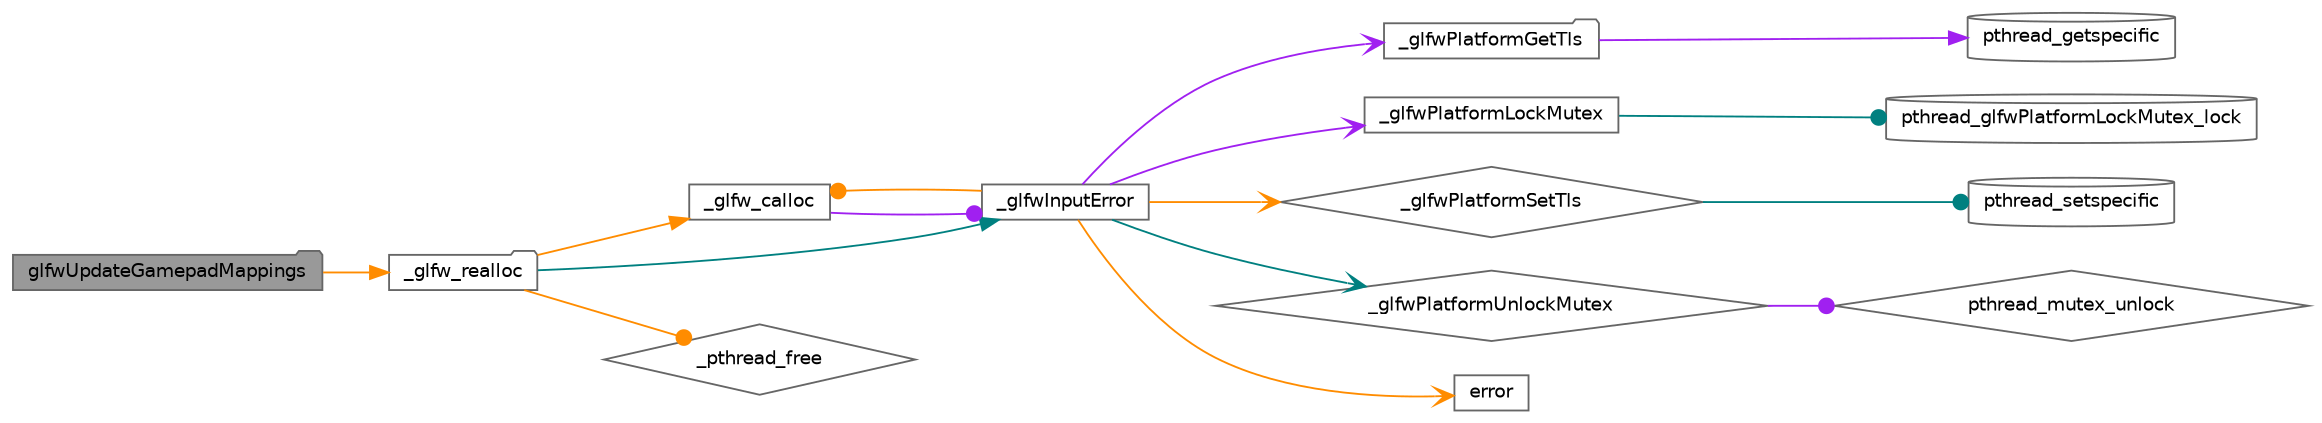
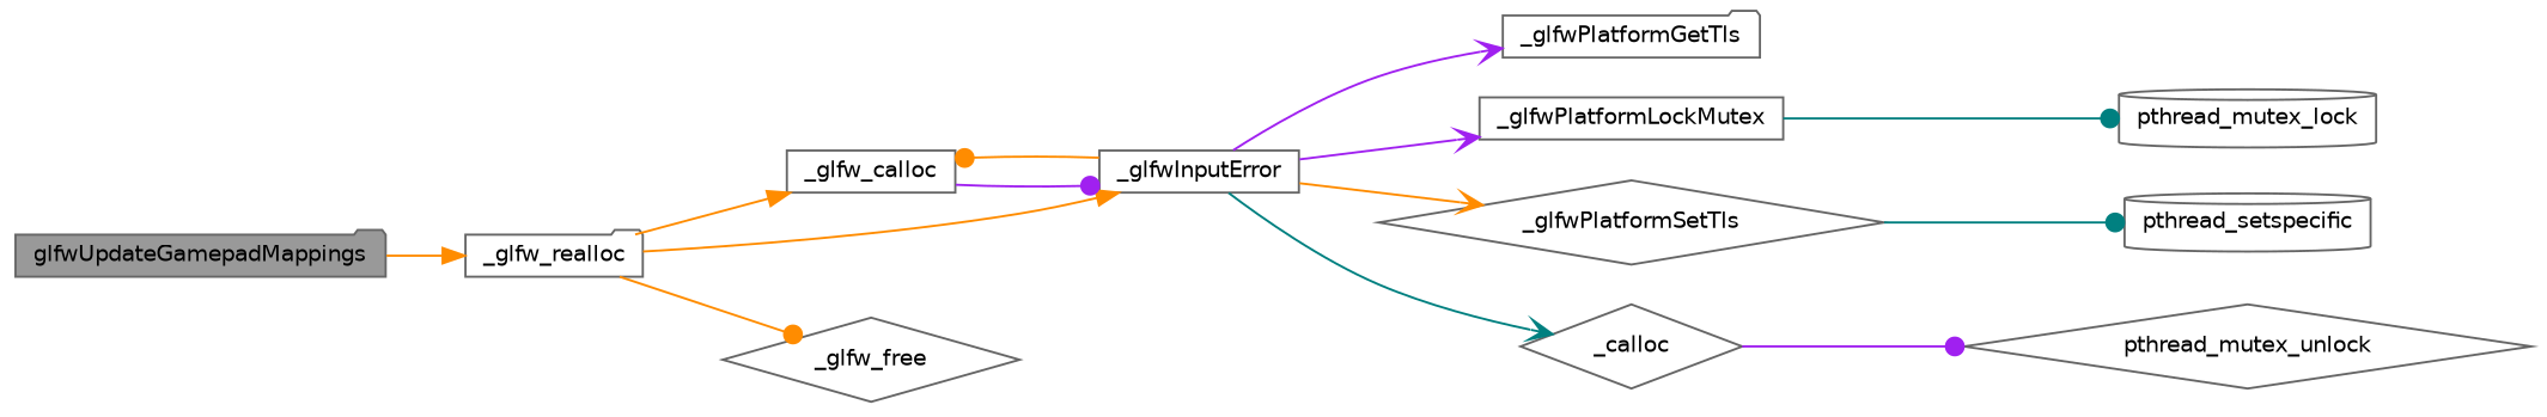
  digraph {
    rankdir=LR
    node [color=grey40 fillcolor=white fontname=Helvetica fontsize=10 shape=box style=filled]
    edge [arrowhead=dot color=darkorange fontname=Helvetica fontsize=10 labelfontname=Helvetica labelfontsize=10 style=solid]
    n1 [color=gray40 fillcolor=grey60 fontcolor=black height=0.2 label=glfwUpdateGamepadMappings shape=folder width=0.4]
    n2 [height=0.2 label=_glfw_realloc shape=folder width=0.4]
    n3 [height=0.2 label=_glfw_calloc width=0.4]
    n4 [height=0.2 label=_glfwInputError width=0.4]
-   n5 [height=0.2 label=_pthread_free shape=diamond width=0.4]
+   n5 [height=0.2 label=_glfw_free shape=diamond width=0.4]
    n6 [height=0.2 label=_glfwPlatformGetTls shape=folder width=0.4]
    n7 [height=0.2 label=_glfwPlatformLockMutex width=0.4]
    n8 [height=0.2 label=_glfwPlatformSetTls shape=diamond width=0.4]
-   n9 [height=0.2 label=_glfwPlatformUnlockMutex shape=diamond width=0.4]
-   n10 [height=0.2 label=error width=0.4]
-   n11 [height=0.2 label=pthread_getspecific shape=cylinder width=0.4]
-   n12 [height=0.2 label=pthread_glfwPlatformLockMutex_lock shape=cylinder width=0.4]
+   n9 [height=0.2 label=_calloc shape=diamond width=0.4]
+   n12 [height=0.2 label=pthread_mutex_lock shape=cylinder width=0.4]
    n13 [height=0.2 label=pthread_setspecific shape=cylinder width=0.4]
    n14 [height=0.2 label=pthread_mutex_unlock shape=diamond width=0.4]
    n1 -> n2 [arrowhead=normal]
    n2 -> n3 [arrowhead=normal]
-   n2 -> n4 [arrowhead=normal color=teal]
+   n2 -> n4 [arrowhead=normal]
    n2 -> n5
    n3 -> n4 [color=purple]
    n4 -> n3
    n4 -> n6 [arrowhead=vee color=purple]
    n4 -> n7 [arrowhead=vee color=purple]
    n4 -> n8 [arrowhead=vee]
    n4 -> n9 [arrowhead=vee color=teal]
-   n4 -> n10 [arrowhead=vee]
-   n6 -> n11 [arrowhead=normal color=purple]
    n7 -> n12 [color=teal]
    n8 -> n13 [color=teal]
    n9 -> n14 [color=purple]
  }
